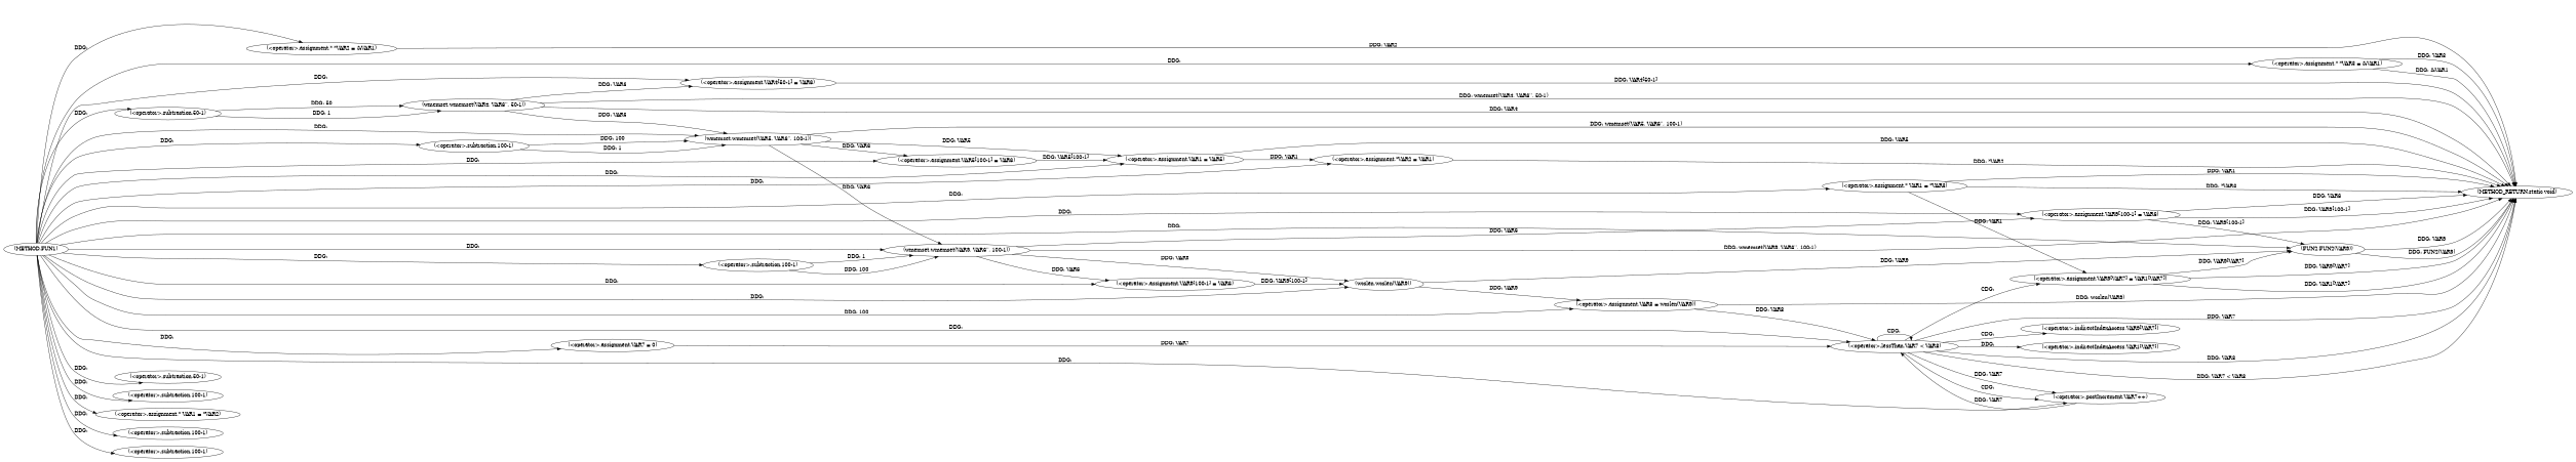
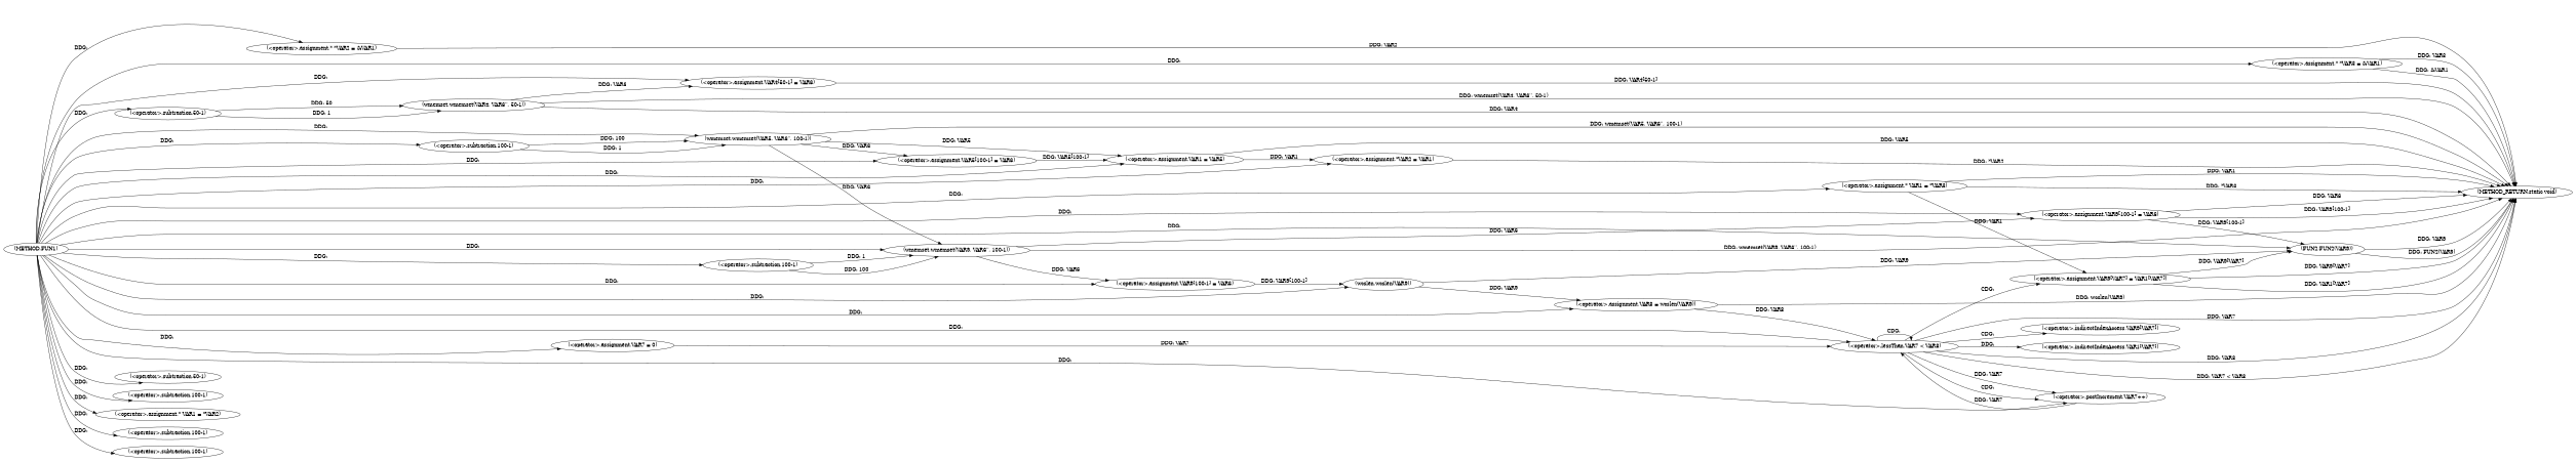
  digraph {
    fontname="DejaVu Serif"
    rankdir=LR
    node [fontname="DejaVu Serif"]
    edge [fontname="DejaVu Serif"]
    n1 [label="(METHOD,FUN1)"]
    n2 [label="(<operator>.assignment,* *VAR2 = &VAR1)"]
    n3 [label="(<operator>.assignment,* *VAR3 = &VAR1)"]
    n4 [label="(<operator>.subtraction,50-1)"]
    n5 [label="(<operator>.assignment,VAR4[50-1] = VAR6)"]
    n6 [label="(<operator>.subtraction,50-1)"]
    n7 [label="(wmemset,wmemset(VAR5, VAR6'', 100-1))"]
    n8 [label="(<operator>.subtraction,100-1)"]
    n9 [label="(<operator>.assignment,VAR5[100-1] = VAR6)"]
    n10 [label="(<operator>.subtraction,100-1)"]
    n11 [label="(<operator>.assignment,* VAR1 = *VAR2)"]
    n12 [label="(<operator>.assignment,VAR1 = VAR5)"]
    n13 [label="(<operator>.assignment,*VAR2 = VAR1)"]
    n14 [label="(<operator>.assignment,* VAR1 = *VAR3)"]
    n15 [label="(wmemset,wmemset(VAR9, VAR6'', 100-1))"]
    n16 [label="(<operator>.subtraction,100-1)"]
    n17 [label="(<operator>.assignment,VAR9[100-1] = VAR6)"]
    n18 [label="(<operator>.subtraction,100-1)"]
    n19 [label="(<operator>.assignment,VAR8 = wcslen(VAR9))"]
    n20 [label="(wcslen,wcslen(VAR9))"]
    n21 [label="(<operator>.assignment,VAR7 = 0)"]
    n22 [label="(<operator>.lessThan,VAR7 < VAR8)"]
    n23 [label="(<operator>.postIncrement,VAR7++)"]
    n24 [label="(<operator>.assignment,VAR9[100-1] = VAR6)"]
    n25 [label="(<operator>.subtraction,100-1)"]
    n26 [label="(FUN2,FUN2(VAR9))"]
    n27 [label="(METHOD_RETURN,static void)"]
    n28 [label="(wmemset,wmemset(VAR4, VAR6'', 50-1))"]
    n29 [label="(<operator>.assignment,VAR9[VAR7] = VAR1[VAR7])"]
    n30 [label="(<operator>.indirectIndexAccess,VAR9[VAR7])"]
    n31 [label="(<operator>.indirectIndexAccess,VAR1[VAR7])"]
    n1 -> n2 [label="DDG: "]
    n1 -> n3 [label="DDG: "]
    n1 -> n4 [label="DDG: "]
    n1 -> n5 [label="DDG: "]
    n1 -> n6 [label="DDG: "]
    n1 -> n7 [label="DDG: "]
    n1 -> n8 [label="DDG: "]
    n1 -> n9 [label="DDG: "]
    n1 -> n10 [label="DDG: "]
    n1 -> n11 [label="DDG: "]
    n1 -> n12 [label="DDG: "]
    n1 -> n13 [label="DDG: "]
    n1 -> n14 [label="DDG: "]
    n1 -> n15 [label="DDG: "]
    n1 -> n16 [label="DDG: "]
    n1 -> n17 [label="DDG: "]
    n1 -> n18 [label="DDG: "]
-   n1 -> n19 [label="DDG: 100"]
+   n1 -> n19 [label="DDG: "]
    n1 -> n20 [label="DDG: "]
    n1 -> n21 [label="DDG: "]
    n1 -> n22 [label="DDG: "]
    n1 -> n23 [label="DDG: "]
    n1 -> n24 [label="DDG: "]
    n1 -> n25 [label="DDG: "]
    n1 -> n26 [label="DDG: "]
    n2 -> n27 [label="DDG: VAR2"]
    n3 -> n27 [label="DDG: VAR3"]
    n3 -> n27 [label="DDG: &VAR1"]
    n4 -> n28 [label="DDG: 50"]
    n4 -> n28 [label="DDG: 1"]
    n5 -> n27 [label="DDG: VAR4[50-1]"]
    n7 -> n9 [label="DDG: VAR6"]
    n7 -> n12 [label="DDG: VAR5"]
    n7 -> n15 [label="DDG: VAR6"]
    n7 -> n27 [label="DDG: wmemset(VAR5, VAR6'', 100-1)"]
    n8 -> n7 [label="DDG: 100"]
    n8 -> n7 [label="DDG: 1"]
    n9 -> n12 [label="DDG: VAR5[100-1]"]
    n12 -> n13 [label="DDG: VAR1"]
    n12 -> n27 [label="DDG: VAR5"]
    n13 -> n27 [label="DDG: *VAR2"]
    n14 -> n27 [label="DDG: VAR1"]
    n14 -> n27 [label="DDG: *VAR3"]
    n14 -> n29 [label="DDG: VAR1"]
    n15 -> n17 [label="DDG: VAR6"]
-   n15 -> n20 [label="DDG: VAR9"]
    n15 -> n24 [label="DDG: VAR6"]
    n15 -> n27 [label="DDG: wmemset(VAR9, VAR6'', 100-1)"]
    n16 -> n15 [label="DDG: 100"]
    n16 -> n15 [label="DDG: 1"]
    n17 -> n20 [label="DDG: VAR9[100-1]"]
    n19 -> n22 [label="DDG: VAR8"]
    n19 -> n27 [label="DDG: wcslen(VAR9)"]
    n20 -> n19 [label="DDG: VAR9"]
    n20 -> n26 [label="DDG: VAR9"]
    n21 -> n22 [label="DDG: VAR7"]
    n22 -> n22 [label="CDG: "]
    n22 -> n23 [label="DDG: VAR7"]
    n22 -> n23 [label="CDG: "]
    n22 -> n27 [label="DDG: VAR8"]
    n22 -> n27 [label="DDG: VAR7 < VAR8"]
    n22 -> n27 [label="DDG: VAR7"]
    n22 -> n29 [label="CDG: "]
    n22 -> n30 [label="CDG: "]
    n22 -> n31 [label="DDG: "]
    n23 -> n22 [label="DDG: VAR7"]
    n24 -> n26 [label="DDG: VAR9[100-1]"]
    n24 -> n27 [label="DDG: VAR9[100-1]"]
    n24 -> n27 [label="DDG: VAR6"]
    n26 -> n27 [label="DDG: VAR9"]
    n26 -> n27 [label="DDG: FUN2(VAR9)"]
    n28 -> n5 [label="DDG: VAR6"]
-   n28 -> n7 [label="DDG: VAR6"]
    n28 -> n27 [label="DDG: wmemset(VAR4, VAR6'', 50-1)"]
    n28 -> n27 [label="DDG: VAR4"]
    n29 -> n26 [label="DDG: VAR9[VAR7]"]
    n29 -> n27 [label="DDG: VAR1[VAR7]"]
    n29 -> n27 [label="DDG: VAR9[VAR7]"]
  }
